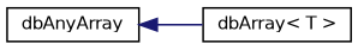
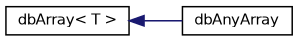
  digraph {
    rankdir=LR
    node [color=black fillcolor=white fontname=Helvetica fontsize=10 shape=record style=filled]
    n1 [height=0.2 label=dbAnyArray width=0.4]
    n2 [height=0.2 label="dbArray\< T \>" width=0.4]
-   n1 -> n2 [color=midnightblue dir=back fontname=Helvetica fontsize=10 labelfontname=Helvetica labelfontsize=10 style=solid]
+   n2 -> n1 [color=midnightblue dir=back fontname=Helvetica fontsize=10 labelfontname=Helvetica labelfontsize=10 style=solid]
  }
